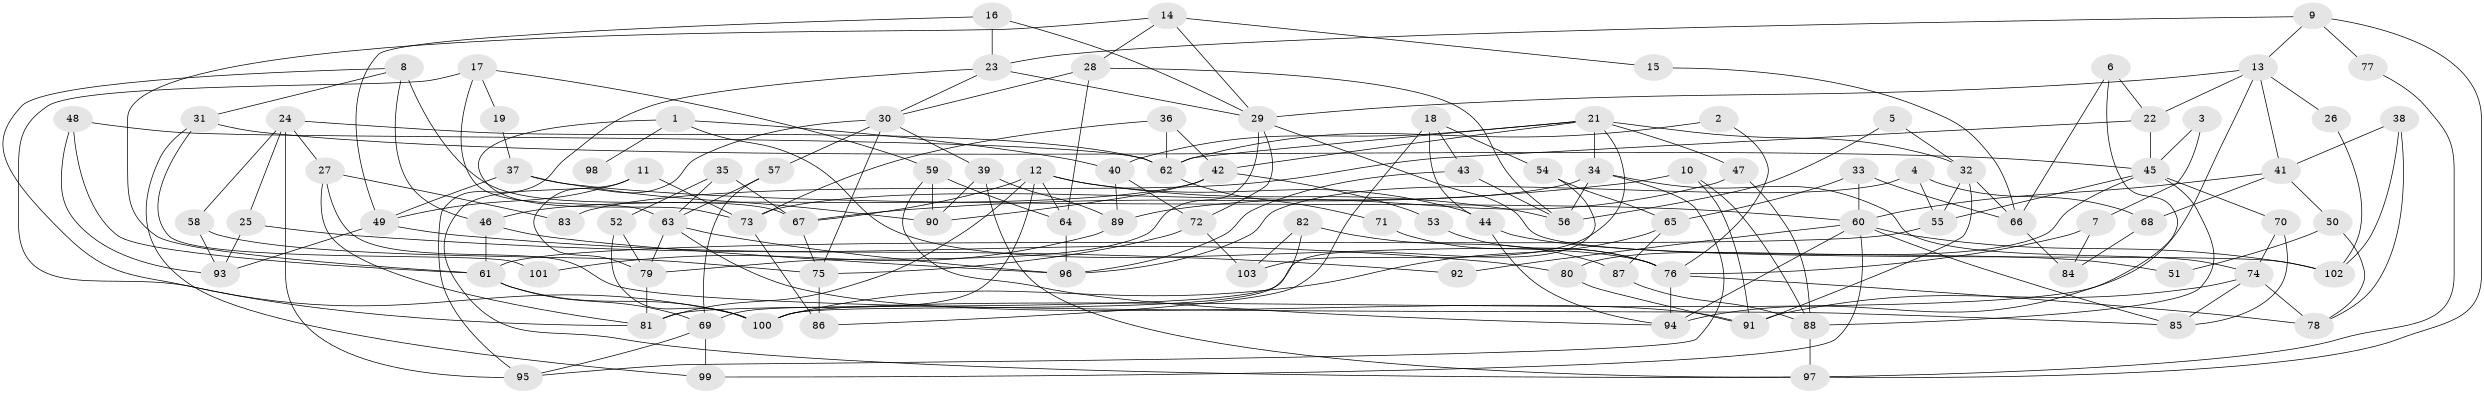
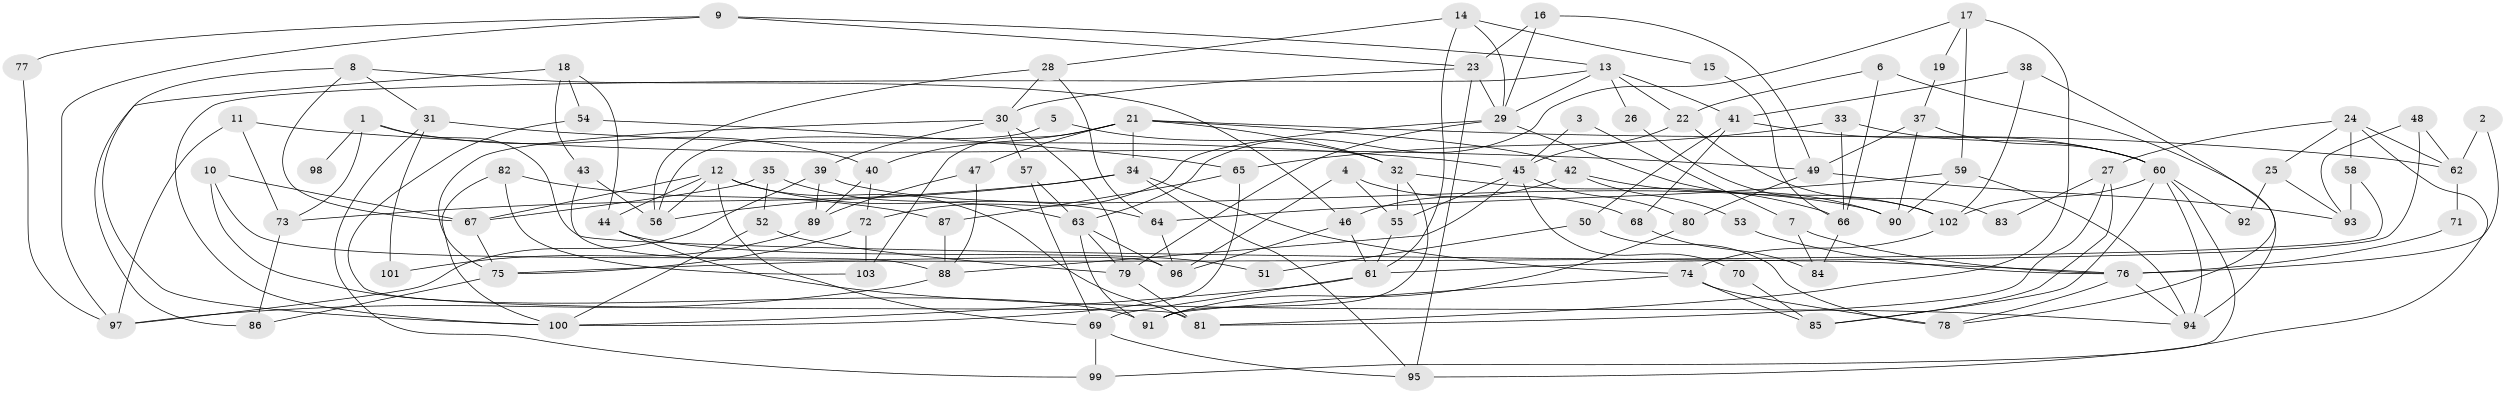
  graph {
    node [color=gray90 style=filled]
    1
    40
    73
    76
    98
    72
    89
    86
    94
    78
    2
    62
    71
    3
    7
    45
    84
    55
    88
    70
    80
    4
    68
    96
    61
    5
    32
    56
    66
    91
    6
    22
    83
    8
    31
    46
    67
    100
    99
    101
    75
    9
    13
    23
    77
    97
    26
    29
    41
    30
    95
    10
    11
    49
    93
    12
    44
    64
    69
    81
    51
    102
    79
    60
    50
    14
    15
    28
    16
    17
    19
    59
    63
    37
    90
    18
    43
    54
    65
    58
    21
    34
    42
    47
    103
    74
    53
    39
    57
    24
    25
    27
    92
    85
    33
    87
    35
    52
-   36
    38
    48
    82
    1 -- 40
    1 -- 73
    1 -- 76
    1 -- 98
    40 -- 72
    40 -- 89
    73 -- 86
    76 -- 94
    76 -- 78
    72 -- 75
    72 -- 103
    89 -- 101
    2 -- 76
    2 -- 62
    62 -- 71
    71 -- 76
    3 -- 7
    3 -- 45
    7 -- 76
    7 -- 84
    45 -- 55
    45 -- 88
    45 -- 70
    45 -- 80
    55 -- 61
    88 -- 97
-   70 -- 74
+   102 -- 74
    70 -- 85
    80 -- 91
    4 -- 55
    4 -- 68
    4 -- 96
    68 -- 84
    61 -- 100
    61 -- 69
    5 -- 32
    5 -- 56
    32 -- 55
    32 -- 66
    32 -- 91
    66 -- 84
    6 -- 94
    6 -- 66
    6 -- 22
    22 -- 45
    22 -- 83
    8 -- 31
    8 -- 46
    8 -- 67
    8 -- 100
    31 -- 45
    31 -- 99
    31 -- 101
    46 -- 96
    46 -- 61
    67 -- 75
    75 -- 86
    9 -- 13
    9 -- 23
    9 -- 77
    9 -- 97
    13 -- 22
    13 -- 100
    13 -- 26
    13 -- 29
    13 -- 41
    23 -- 29
    23 -- 30
    23 -- 95
    77 -- 97
    26 -- 102
    29 -- 72
    29 -- 102
    29 -- 79
    41 -- 68
    41 -- 60
    41 -- 50
    30 -- 75
    30 -- 79
    30 -- 39
    30 -- 57
    10 -- 88
    10 -- 91
    10 -- 67
    11 -- 73
    11 -- 97
    11 -- 49
    49 -- 80
    49 -- 93
    12 -- 56
    12 -- 67
    12 -- 44
    12 -- 64
    12 -- 69
    12 -- 81
    44 -- 94
    44 -- 51
    64 -- 96
    69 -- 99
    69 -- 95
    79 -- 81
    60 -- 94
    60 -- 99
    60 -- 102
    60 -- 92
    60 -- 85
    50 -- 78
    50 -- 51
    14 -- 61
    14 -- 29
    14 -- 15
    14 -- 28
    15 -- 66
    28 -- 56
    28 -- 30
    28 -- 64
    16 -- 23
    16 -- 29
    16 -- 49
    17 -- 81
    17 -- 19
    17 -- 59
    17 -- 63
    19 -- 37
    59 -- 94
    59 -- 64
    59 -- 90
    63 -- 96
    63 -- 91
    63 -- 79
    37 -- 49
    37 -- 60
    37 -- 90
    18 -- 86
    18 -- 44
    18 -- 43
    18 -- 54
    43 -- 96
    43 -- 56
    54 -- 81
    54 -- 65
    65 -- 100
    65 -- 87
    58 -- 75
    58 -- 93
    21 -- 40
    21 -- 62
    21 -- 32
    21 -- 34
    21 -- 42
    21 -- 47
    21 -- 103
    34 -- 73
    34 -- 56
    34 -- 95
    34 -- 74
    42 -- 46
    42 -- 90
    42 -- 53
    47 -- 89
    47 -- 88
    74 -- 78
    74 -- 91
    74 -- 85
    53 -- 76
    39 -- 89
    39 -- 97
    39 -- 90
    57 -- 69
    57 -- 63
    24 -- 62
    24 -- 95
    24 -- 58
    24 -- 25
    24 -- 27
    25 -- 93
    25 -- 92
    27 -- 83
    27 -- 81
    27 -- 85
    33 -- 66
    33 -- 60
    33 -- 65
    87 -- 88
    35 -- 67
    35 -- 63
    35 -- 52
    52 -- 100
    52 -- 79
-   36 -- 73
-   36 -- 62
-   36 -- 42
    38 -- 78
    38 -- 41
    38 -- 102
    48 -- 62
    48 -- 61
    48 -- 93
    82 -- 100
    82 -- 103
    82 -- 87
  }
